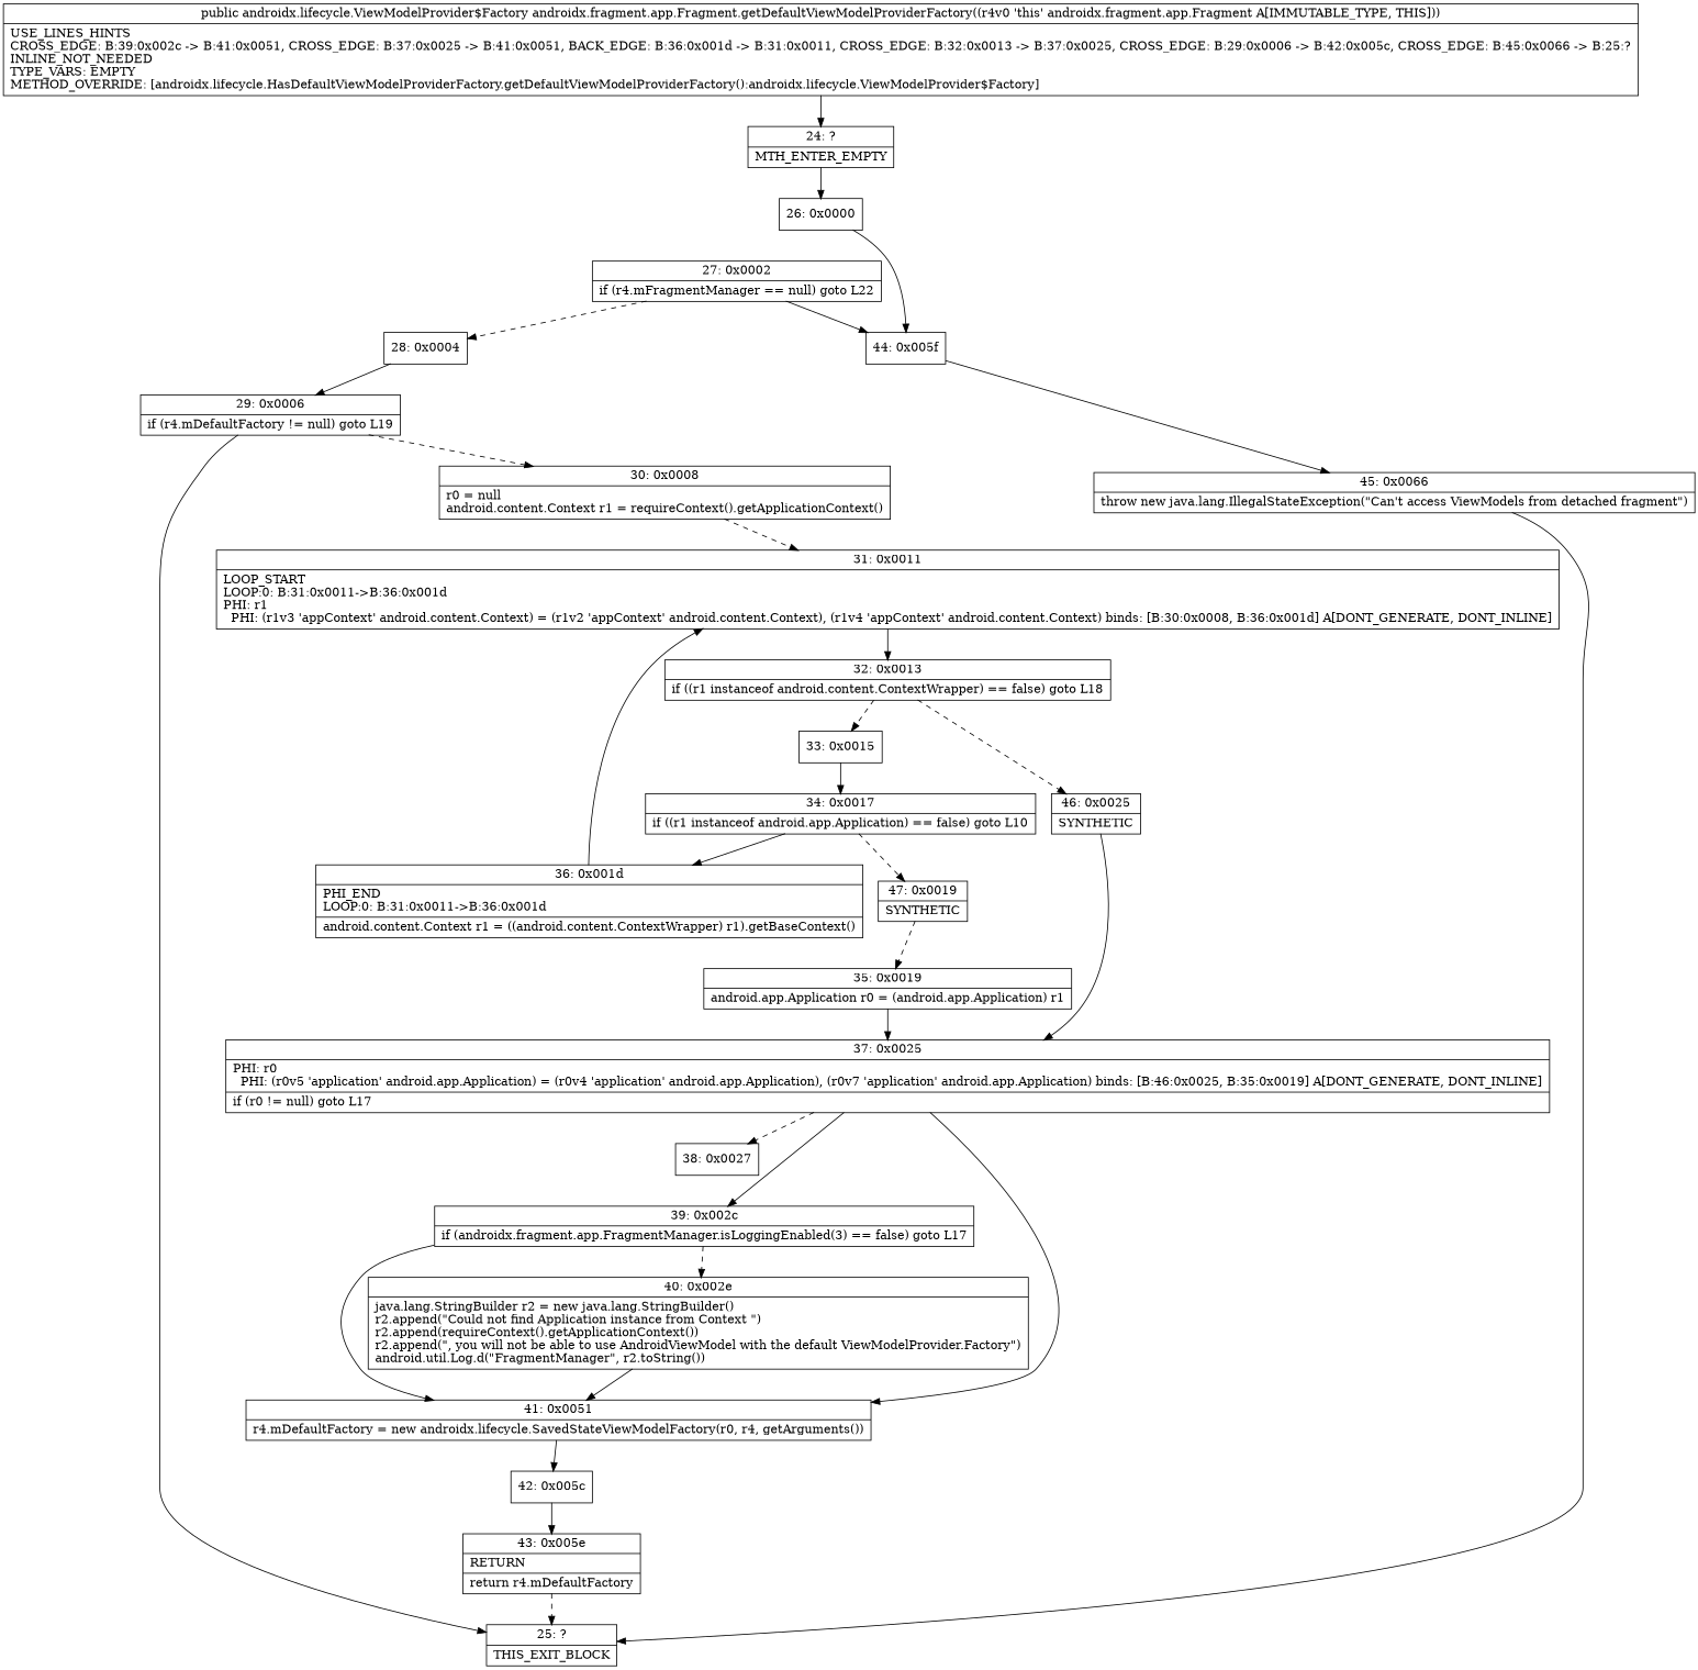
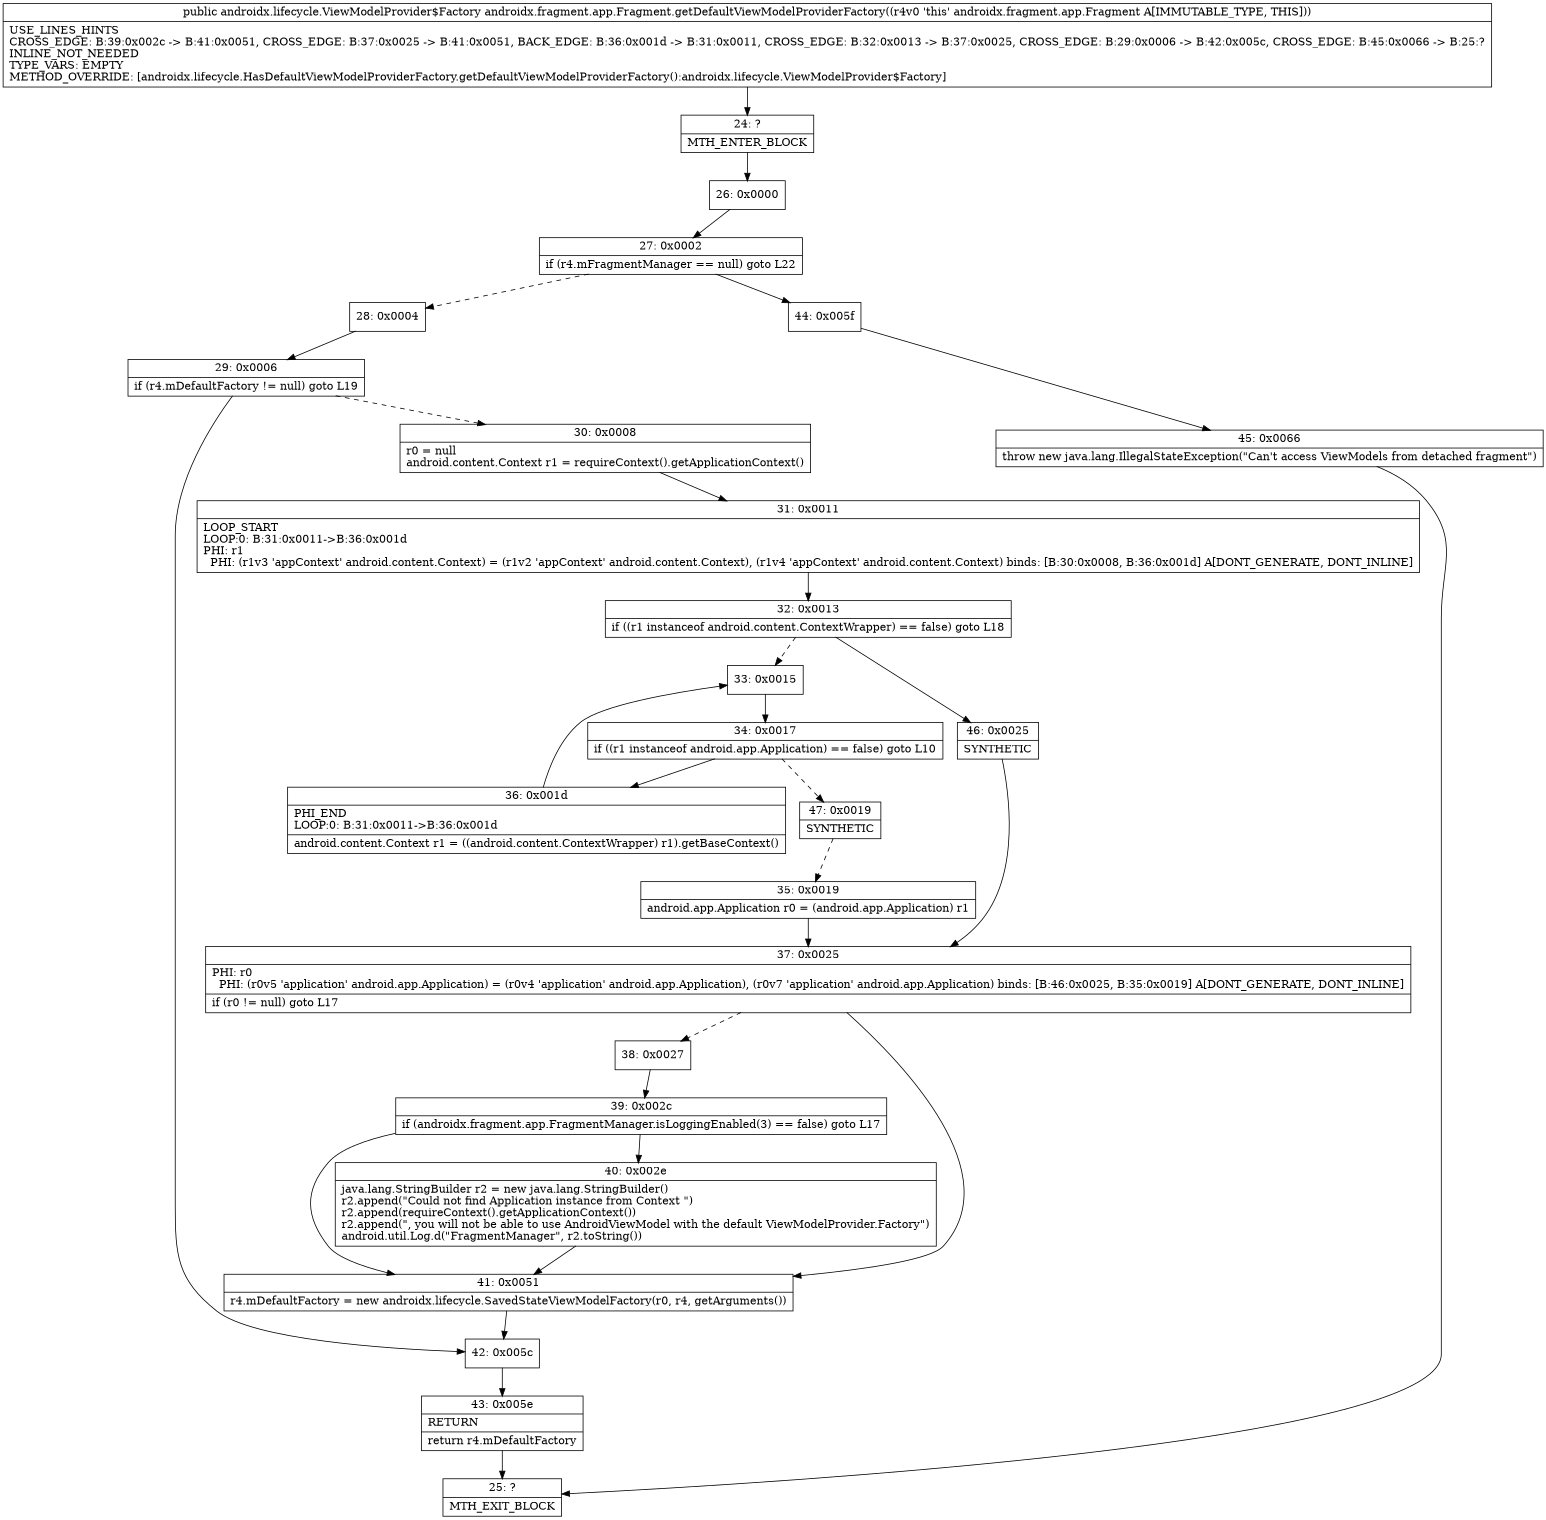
  digraph {
    node [shape=record]
-   n1 [label="{24\:\ ?|MTH_ENTER_EMPTY\l}"]
+   n1 [label="{24\:\ ?|MTH_ENTER_BLOCK\l}"]
    n2 [label="{26\:\ 0x0000}"]
    n3 [label="{27\:\ 0x0002|if (r4.mFragmentManager == null) goto L22\l}"]
    n4 [label="{28\:\ 0x0004}"]
    n5 [label="{44\:\ 0x005f}"]
    n6 [label="{29\:\ 0x0006|if (r4.mDefaultFactory != null) goto L19\l}"]
    n7 [label="{45\:\ 0x0066|throw new java.lang.IllegalStateException(\"Can't access ViewModels from detached fragment\")\l}"]
    n8 [label="{30\:\ 0x0008|r0 = null\landroid.content.Context r1 = requireContext().getApplicationContext()\l}"]
    n9 [label="{42\:\ 0x005c}"]
    n10 [label="{31\:\ 0x0011|LOOP_START\lLOOP:0: B:31:0x0011\-\>B:36:0x001d\lPHI: r1 \l  PHI: (r1v3 'appContext' android.content.Context) = (r1v2 'appContext' android.content.Context), (r1v4 'appContext' android.content.Context) binds: [B:30:0x0008, B:36:0x001d] A[DONT_GENERATE, DONT_INLINE]\l}"]
    n11 [label="{43\:\ 0x005e|RETURN\l|return r4.mDefaultFactory\l}"]
    n12 [label="{32\:\ 0x0013|if ((r1 instanceof android.content.ContextWrapper) == false) goto L18\l}"]
    n13 [label="{33\:\ 0x0015}"]
    n14 [label="{46\:\ 0x0025|SYNTHETIC\l}"]
    n15 [label="{34\:\ 0x0017|if ((r1 instanceof android.app.Application) == false) goto L10\l}"]
    n16 [label="{37\:\ 0x0025|PHI: r0 \l  PHI: (r0v5 'application' android.app.Application) = (r0v4 'application' android.app.Application), (r0v7 'application' android.app.Application) binds: [B:46:0x0025, B:35:0x0019] A[DONT_GENERATE, DONT_INLINE]\l|if (r0 != null) goto L17\l}"]
    n17 [label="{36\:\ 0x001d|PHI_END\lLOOP:0: B:31:0x0011\-\>B:36:0x001d\l|android.content.Context r1 = ((android.content.ContextWrapper) r1).getBaseContext()\l}"]
    n18 [label="{47\:\ 0x0019|SYNTHETIC\l}"]
    n19 [label="{35\:\ 0x0019|android.app.Application r0 = (android.app.Application) r1\l}"]
    n20 [label="{38\:\ 0x0027}"]
    n21 [label="{41\:\ 0x0051|r4.mDefaultFactory = new androidx.lifecycle.SavedStateViewModelFactory(r0, r4, getArguments())\l}"]
    n22 [label="{39\:\ 0x002c|if (androidx.fragment.app.FragmentManager.isLoggingEnabled(3) == false) goto L17\l}"]
    n23 [label="{40\:\ 0x002e|java.lang.StringBuilder r2 = new java.lang.StringBuilder()\lr2.append(\"Could not find Application instance from Context \")\lr2.append(requireContext().getApplicationContext())\lr2.append(\", you will not be able to use AndroidViewModel with the default ViewModelProvider.Factory\")\landroid.util.Log.d(\"FragmentManager\", r2.toString())\l}"]
-   n24 [label="{25\:\ ?|THIS_EXIT_BLOCK\l}"]
+   n24 [label="{25\:\ ?|MTH_EXIT_BLOCK\l}"]
    n25 [label="{public androidx.lifecycle.ViewModelProvider$Factory androidx.fragment.app.Fragment.getDefaultViewModelProviderFactory((r4v0 'this' androidx.fragment.app.Fragment A[IMMUTABLE_TYPE, THIS]))  | USE_LINES_HINTS\lCROSS_EDGE: B:39:0x002c \-\> B:41:0x0051, CROSS_EDGE: B:37:0x0025 \-\> B:41:0x0051, BACK_EDGE: B:36:0x001d \-\> B:31:0x0011, CROSS_EDGE: B:32:0x0013 \-\> B:37:0x0025, CROSS_EDGE: B:29:0x0006 \-\> B:42:0x005c, CROSS_EDGE: B:45:0x0066 \-\> B:25:?\lINLINE_NOT_NEEDED\lTYPE_VARS: EMPTY\lMETHOD_OVERRIDE: [androidx.lifecycle.HasDefaultViewModelProviderFactory.getDefaultViewModelProviderFactory():androidx.lifecycle.ViewModelProvider$Factory]\l}"]
    n1 -> n2
-   n2 -> n5
+   n2 -> n3
    n3 -> n4 [style=dashed]
    n3 -> n5
    n4 -> n6
    n5 -> n7
    n6 -> n8 [style=dashed]
-   n6 -> n24
+   n6 -> n9
    n7 -> n24
-   n8 -> n10 [style=dashed]
+   n8 -> n10
    n9 -> n11
    n10 -> n12
-   n11 -> n24 [style=dashed]
+   n11 -> n24
    n12 -> n13 [style=dashed]
-   n12 -> n14 [style=dashed]
+   n12 -> n14
    n13 -> n15
    n14 -> n16
    n15 -> n17
    n15 -> n18 [style=dashed]
    n16 -> n20 [style=dashed]
    n16 -> n21
-   n17 -> n10
+   n17 -> n13
    n18 -> n19 [style=dashed]
    n19 -> n16
-   n16 -> n22
+   n20 -> n22
    n21 -> n9
    n22 -> n21
-   n22 -> n23 [style=dashed]
+   n22 -> n23 [style=solid]
    n23 -> n21
    n25 -> n1
  }
